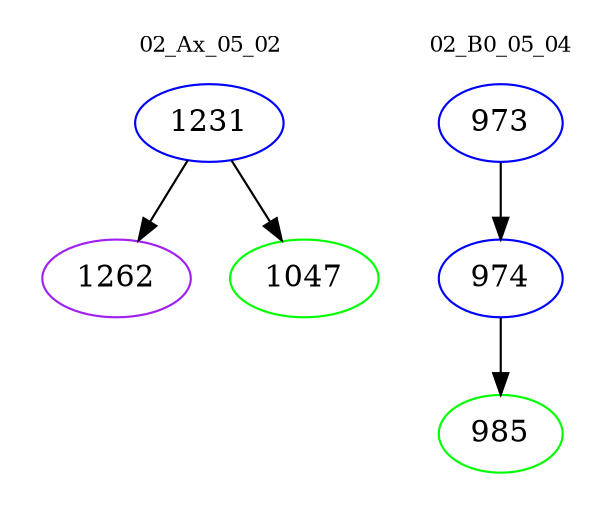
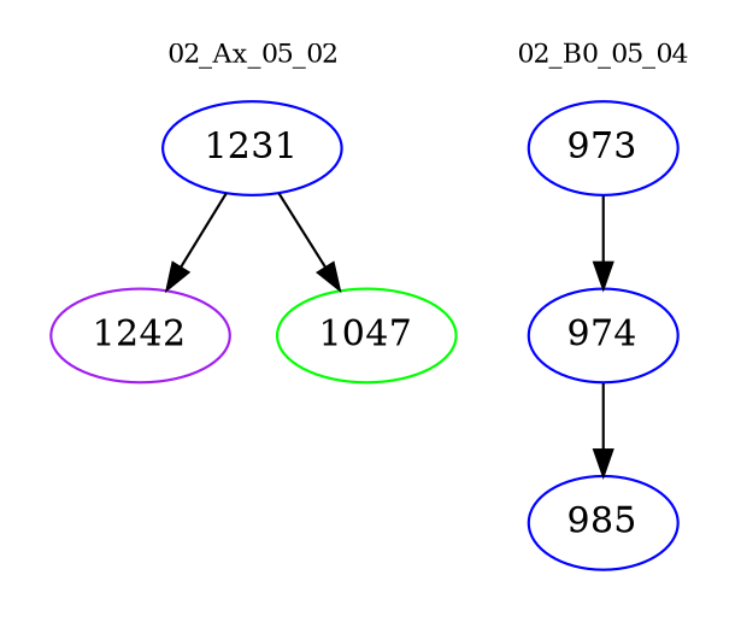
  digraph {
    node [color=blue]
    edge [color=black]
    n1 [label=1231]
-   n2 [color=purple label=1262]
+   n2 [color=purple label=1242]
    n3 [color=green label=1047]
    n4 [label=973]
    n5 [label=974]
-   n6 [color=green label=985]
+   n6 [label=985]
    subgraph cluster_1 {
      color=white
      fontsize=10
      label="02_Ax_05_02"
      n1
      n2
      n3
    }
    subgraph cluster_2 {
      color=white
      fontsize=10
      label="02_B0_05_04"
      n4
      n5
      n6
    }
    n1 -> n2
    n1 -> n3
    n4 -> n5
    n5 -> n6
  }
